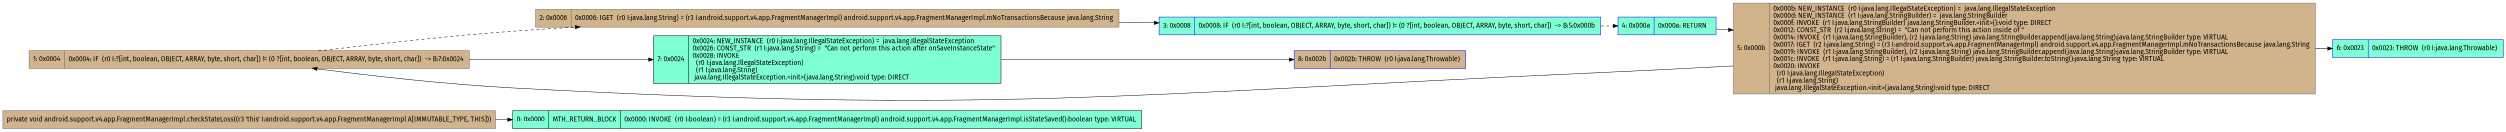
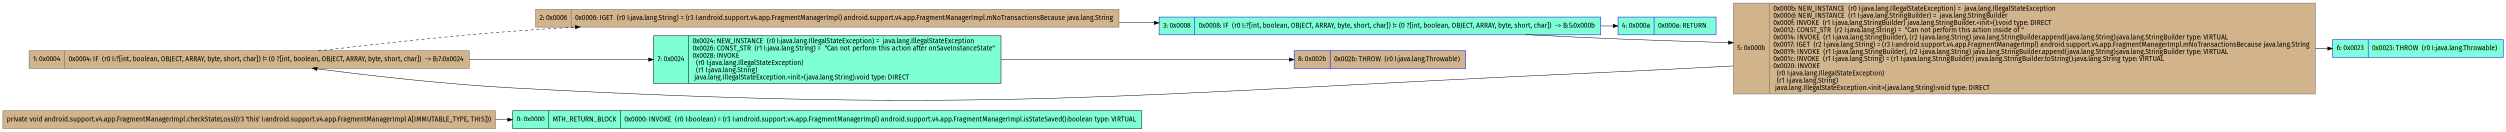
  digraph {
    fontname="Fira Sans"
    rankdir=LR
    node [color=gray40 fillcolor=aquamarine fontname="Fira Sans" shape=record style=filled]
    edge [fontname="Fira Sans"]
    n1 [color=black label="{0\:\ 0x0000|MTH_RETURN_BLOCK\l|0x0000: INVOKE  (r0 I:boolean) = (r3 I:android.support.v4.app.FragmentManagerImpl) android.support.v4.app.FragmentManagerImpl.isStateSaved():boolean type: VIRTUAL \l}"]
    n2 [fillcolor=tan label="{1\:\ 0x0004|0x0004: IF  (r0 I:?[int, boolean, OBJECT, ARRAY, byte, short, char]) != (0 ?[int, boolean, OBJECT, ARRAY, byte, short, char])  \-\> B:7:0x0024 \l}"]
    n3 [fillcolor=tan label="{2\:\ 0x0006|0x0006: IGET  (r0 I:java.lang.String) = (r3 I:android.support.v4.app.FragmentManagerImpl) android.support.v4.app.FragmentManagerImpl.mNoTransactionsBecause java.lang.String \l}"]
    n4 [color=black label="{7\:\ 0x0024|0x0024: NEW_INSTANCE  (r0 I:java.lang.IllegalStateException) =  java.lang.IllegalStateException \l0x0026: CONST_STR  (r1 I:java.lang.String) =  \"Can not perform this action after onSaveInstanceState\" \l0x0028: INVOKE  \l  (r0 I:java.lang.IllegalStateException)\l  (r1 I:java.lang.String)\l java.lang.IllegalStateException.\<init\>(java.lang.String):void type: DIRECT \l}"]
    n5 [color=blue label="{3\:\ 0x0008|0x0008: IF  (r0 I:?[int, boolean, OBJECT, ARRAY, byte, short, char]) != (0 ?[int, boolean, OBJECT, ARRAY, byte, short, char])  \-\> B:5:0x000b \l}"]
    n6 [color=blue fillcolor=tan label="{8\:\ 0x002b|0x002b: THROW  (r0 I:java.lang.Throwable) \l}"]
    n7 [color=blue label="{4\:\ 0x000a|0x000a: RETURN   \l}"]
    n8 [fillcolor=tan label="{5\:\ 0x000b|0x000b: NEW_INSTANCE  (r0 I:java.lang.IllegalStateException) =  java.lang.IllegalStateException \l0x000d: NEW_INSTANCE  (r1 I:java.lang.StringBuilder) =  java.lang.StringBuilder \l0x000f: INVOKE  (r1 I:java.lang.StringBuilder) java.lang.StringBuilder.\<init\>():void type: DIRECT \l0x0012: CONST_STR  (r2 I:java.lang.String) =  \"Can not perform this action inside of \" \l0x0014: INVOKE  (r1 I:java.lang.StringBuilder), (r2 I:java.lang.String) java.lang.StringBuilder.append(java.lang.String):java.lang.StringBuilder type: VIRTUAL \l0x0017: IGET  (r2 I:java.lang.String) = (r3 I:android.support.v4.app.FragmentManagerImpl) android.support.v4.app.FragmentManagerImpl.mNoTransactionsBecause java.lang.String \l0x0019: INVOKE  (r1 I:java.lang.StringBuilder), (r2 I:java.lang.String) java.lang.StringBuilder.append(java.lang.String):java.lang.StringBuilder type: VIRTUAL \l0x001c: INVOKE  (r1 I:java.lang.String) = (r1 I:java.lang.StringBuilder) java.lang.StringBuilder.toString():java.lang.String type: VIRTUAL \l0x0020: INVOKE  \l  (r0 I:java.lang.IllegalStateException)\l  (r1 I:java.lang.String)\l java.lang.IllegalStateException.\<init\>(java.lang.String):void type: DIRECT \l}"]
    n9 [color=blue label="{6\:\ 0x0023|0x0023: THROW  (r0 I:java.lang.Throwable) \l}"]
    n10 [fillcolor=tan label="{private void android.support.v4.app.FragmentManagerImpl.checkStateLoss((r3 'this' I:android.support.v4.app.FragmentManagerImpl A[IMMUTABLE_TYPE, THIS])) }"]
    n2 -> n3 [style=dashed]
    n2 -> n4
    n3 -> n5
    n4 -> n6
-   n5 -> n7 [style=dashed]
-   n7 -> n8
+   n5 -> n7 [style=solid]
+   n5 -> n8
    n8 -> n2
    n8 -> n9
    n10 -> n1
  }
